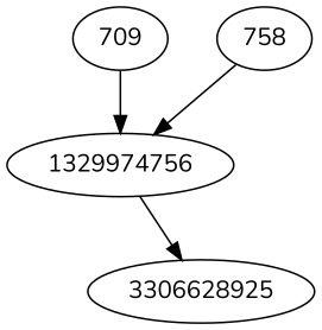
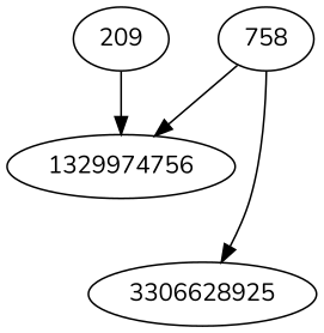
  strict digraph {
    fontname=Nunito
    node [fontname=Nunito]
    edge [fontname=Nunito]
    1329974756
    3306628925
-   709
+   709 [label=209]
    n4 [label=758]
-   1329974756 -> 3306628925
+   n4 -> 3306628925
    709 -> 1329974756
    n4 -> 1329974756
  }
